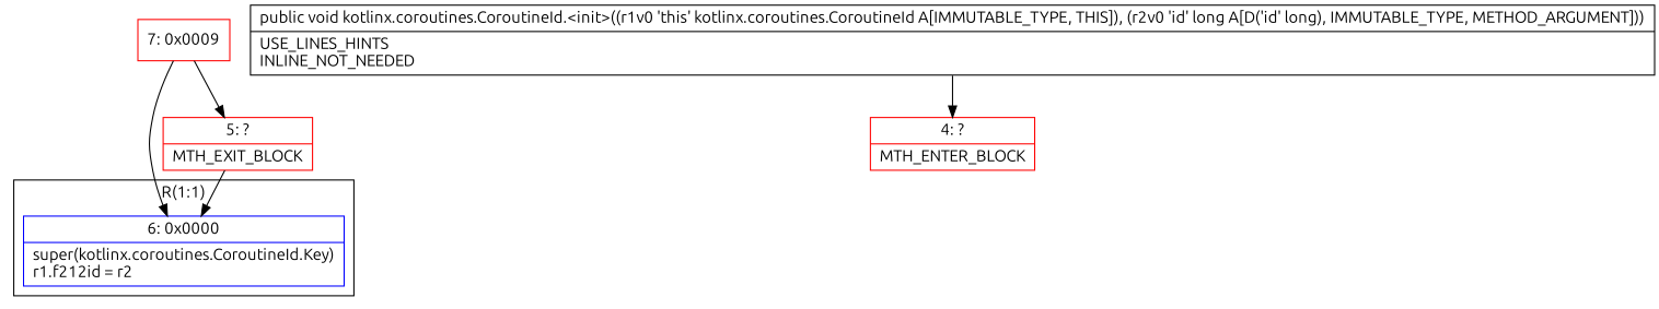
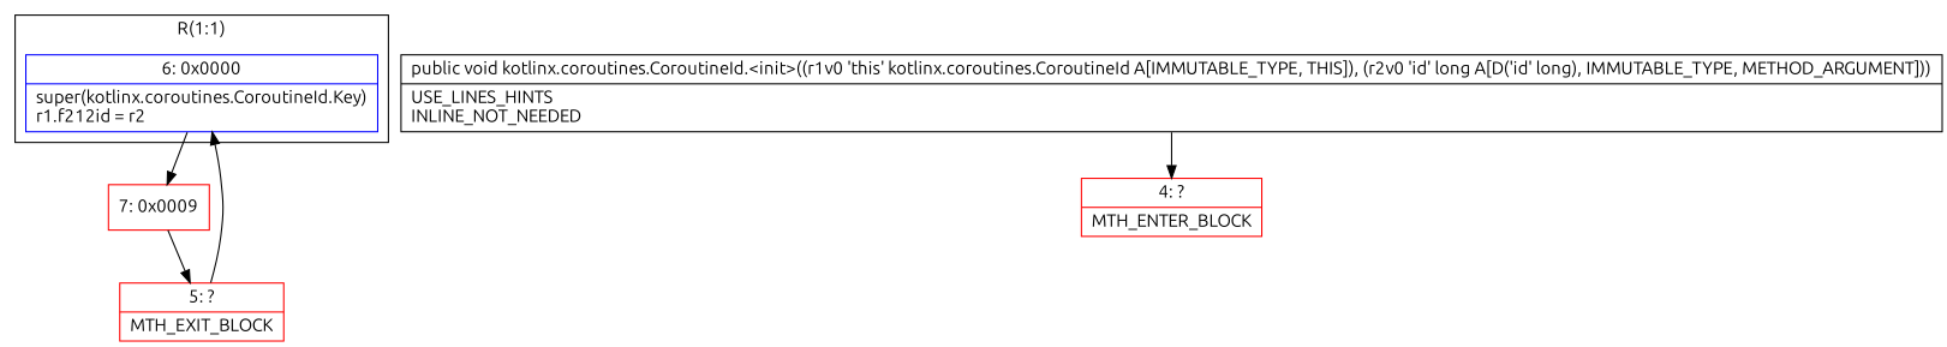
  digraph {
    fontname=Ubuntu
    node [color=red fontname=Ubuntu shape=record]
    edge [fontname=Ubuntu]
    n1 [color=blue label="{6\:\ 0x0000|super(kotlinx.coroutines.CoroutineId.Key)\lr1.f212id = r2\l}"]
    n2 [label="{7\:\ 0x0009}"]
    n3 [label="{5\:\ ?|MTH_EXIT_BLOCK\l}"]
    n4 [label="{4\:\ ?|MTH_ENTER_BLOCK\l}"]
    n5 [label="{public void kotlinx.coroutines.CoroutineId.\<init\>((r1v0 'this' kotlinx.coroutines.CoroutineId A[IMMUTABLE_TYPE, THIS]), (r2v0 'id' long A[D('id' long), IMMUTABLE_TYPE, METHOD_ARGUMENT]))  | USE_LINES_HINTS\lINLINE_NOT_NEEDED\l}" color=""]
    subgraph cluster_1 {
      label="R(1:1)"
      n1
    }
-   n2 -> n1
+   n1 -> n2
    n2 -> n3
    n3 -> n1
    n5 -> n4
  }
